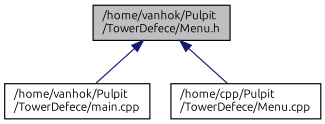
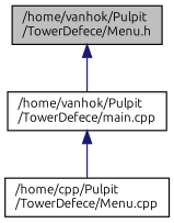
  digraph {
    fontname=Ubuntu
    node [color=black fillcolor=white fontname=Ubuntu fontsize=10 shape=record style=filled]
    edge [color=midnightblue dir=back fontname=Ubuntu fontsize=10 labelfontname=Helvetica labelfontsize=10 style=solid]
    n1 [fillcolor=grey75 fontcolor=black height=0.2 label="/home/vanhok/Pulpit\l/TowerDefece/Menu.h" width=0.4]
    n2 [height=0.2 label="/home/vanhok/Pulpit\l/TowerDefece/main.cpp" width=0.4]
    n3 [height=0.2 label="/home/cpp/Pulpit\l/TowerDefece/Menu.cpp" width=0.4]
    n1 -> n2
-   n1 -> n3
+   n2 -> n3
  }
